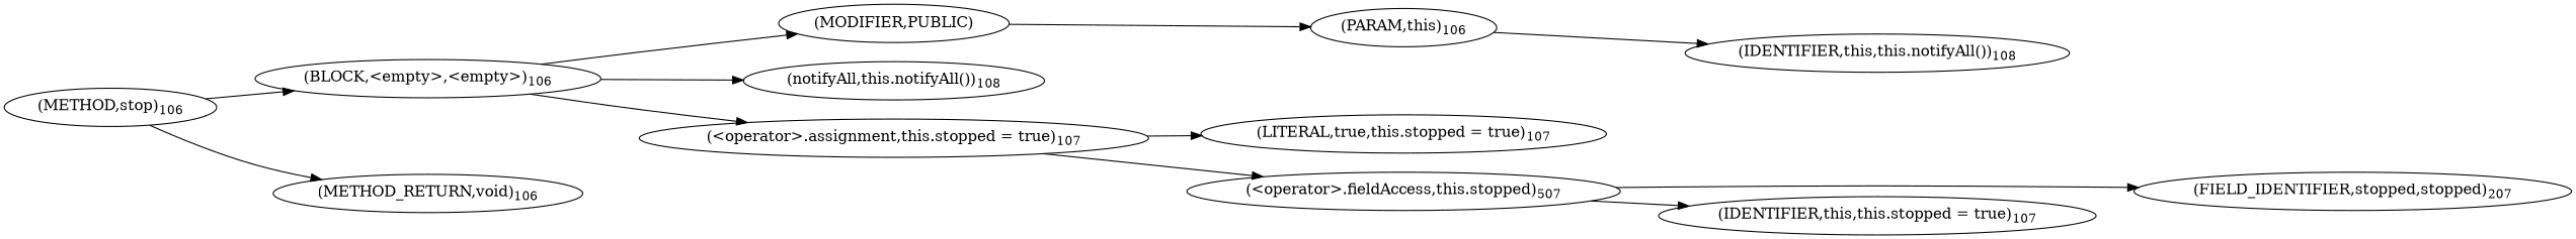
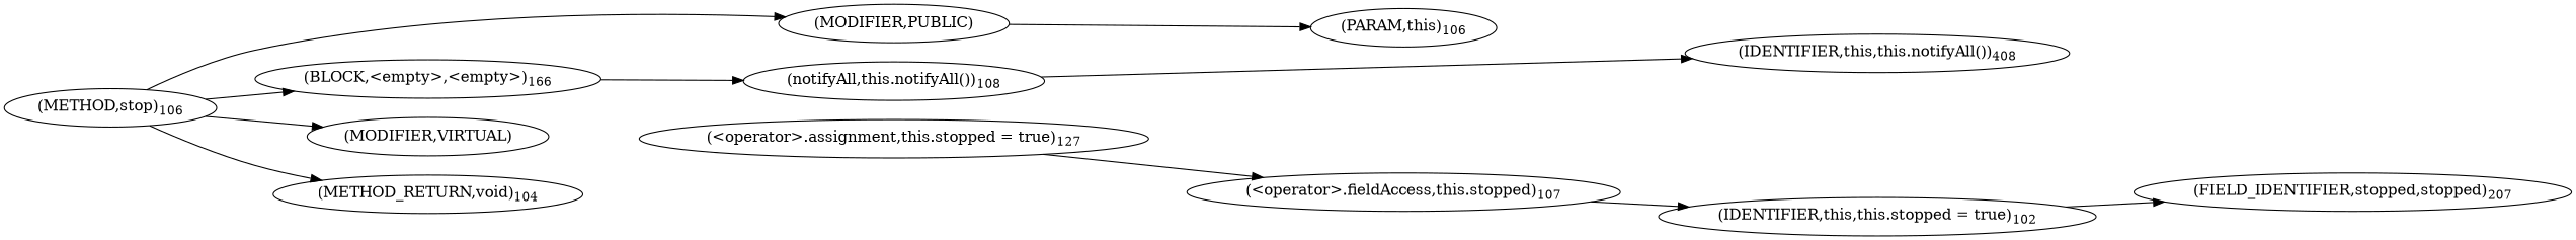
  digraph {
    rankdir=LR
    n1 [label=<(METHOD,stop)<SUB>106</SUB>>]
-   n2 [label=<(BLOCK,&lt;empty&gt;,&lt;empty&gt;)<SUB>106</SUB>>]
+   n2 [label=<(BLOCK,&lt;empty&gt;,&lt;empty&gt;)<SUB>166</SUB>>]
    n3 [label=<(MODIFIER,PUBLIC)>]
-   n5 [label=<(METHOD_RETURN,void)<SUB>106</SUB>>]
+   n4 [label=<(MODIFIER,VIRTUAL)>]
+   n5 [label=<(METHOD_RETURN,void)<SUB>104</SUB>>]
    n6 [label=<(PARAM,this)<SUB>106</SUB>>]
-   n7 [label=<(&lt;operator&gt;.assignment,this.stopped = true)<SUB>107</SUB>>]
+   n7 [label=<(&lt;operator&gt;.assignment,this.stopped = true)<SUB>127</SUB>>]
    n8 [label=<(notifyAll,this.notifyAll())<SUB>108</SUB>>]
-   n9 [label=<(&lt;operator&gt;.fieldAccess,this.stopped)<SUB>507</SUB>>]
-   n10 [label=<(LITERAL,true,this.stopped = true)<SUB>107</SUB>>]
-   n11 [label=<(IDENTIFIER,this,this.notifyAll())<SUB>108</SUB>>]
-   n12 [label=<(IDENTIFIER,this,this.stopped = true)<SUB>107</SUB>>]
+   n9 [label=<(&lt;operator&gt;.fieldAccess,this.stopped)<SUB>107</SUB>>]
+   n11 [label=<(IDENTIFIER,this,this.notifyAll())<SUB>408</SUB>>]
+   n12 [label=<(IDENTIFIER,this,this.stopped = true)<SUB>102</SUB>>]
    n13 [label=<(FIELD_IDENTIFIER,stopped,stopped)<SUB>207</SUB>>]
    n1 -> n2
-   n2 -> n3
+   n1 -> n3
+   n1 -> n4
    n1 -> n5
-   n2 -> n7
    n2 -> n8
    n3 -> n6
    n7 -> n9
-   n7 -> n10
-   n6 -> n11
+   n8 -> n11
    n9 -> n12
-   n9 -> n13
+   n12 -> n13
  }
